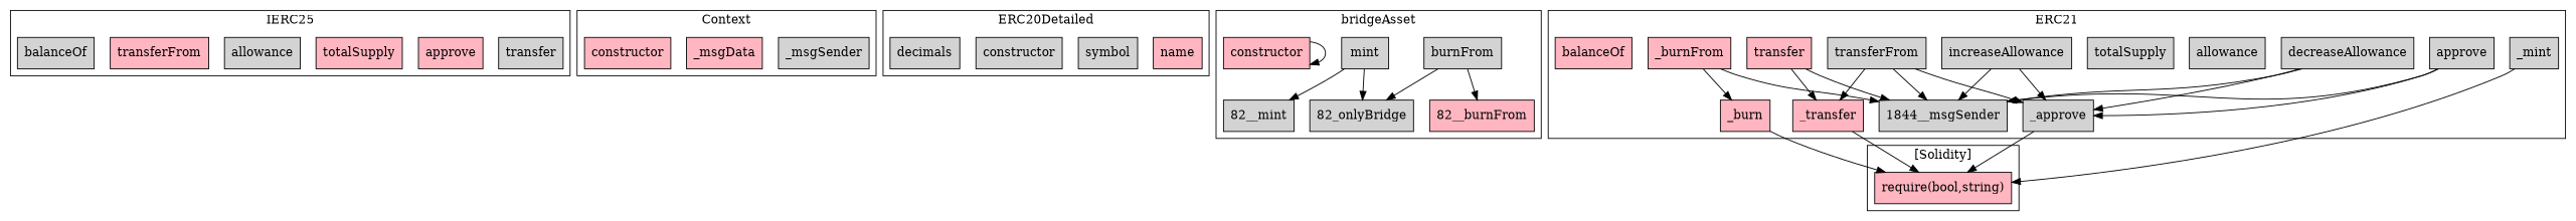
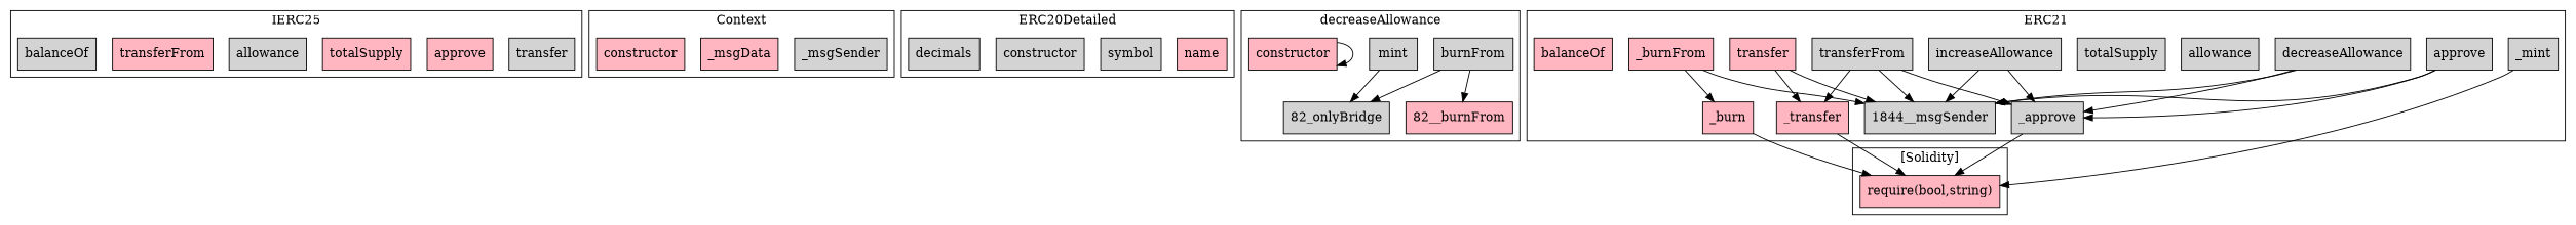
  strict digraph {
    rankdir=TB
    node [fillcolor=lightgrey shape=box style=filled]
    n1 [label=transfer]
    n2 [fillcolor=lightpink label=approve]
    n3 [fillcolor=lightpink label=totalSupply]
    n4 [label=allowance]
    n5 [fillcolor=lightpink label=transferFrom]
    n6 [label=balanceOf]
    n7 [label=_msgSender]
    n8 [fillcolor=lightpink label=_msgData]
    n9 [fillcolor=lightpink label=constructor]
    n10 [fillcolor=lightpink label=name]
    n11 [label=symbol]
    n12 [label=constructor]
    n13 [label=decimals]
    n14 [label=burnFrom]
    "82__burnFrom" [fillcolor=lightpink]
    "82_onlyBridge"
    n17 [label=mint]
-   "82__mint"
    n19 [fillcolor=lightpink label=constructor]
    n20 [label=transferFrom]
    n21 [fillcolor=lightpink label=_transfer]
    n22 [label=_approve]
    "1844__msgSender"
    n24 [label=approve]
    n25 [label=increaseAllowance]
    n26 [label=allowance]
    n27 [label=totalSupply]
    n28 [fillcolor=lightpink label=_burn]
    n29 [label=decreaseAllowance]
    n30 [label=_mint]
    n31 [fillcolor=lightpink label=transfer]
    n32 [fillcolor=lightpink label=_burnFrom]
    n33 [fillcolor=lightpink label=balanceOf]
    "require(bool,string)" [fillcolor=lightpink]
    subgraph cluster_1 {
      label=IERC25
      n1
      n2
      n3
      n4
      n5
      n6
    }
    subgraph cluster_2 {
      label=Context
      n7
      n8
      n9
    }
    subgraph cluster_3 {
      label=ERC20Detailed
      n10
      n11
      n12
      n13
    }
    subgraph cluster_4 {
-     label=bridgeAsset
+     label=decreaseAllowance
      n14
      "82__burnFrom"
      "82_onlyBridge"
      n17
-     "82__mint"
      n19
    }
    subgraph cluster_5 {
      label=ERC21
      n20
      n21
      n22
      "1844__msgSender"
      n24
      n25
      n26
      n27
      n28
      n29
      n30
      n31
      n32
      n33
    }
    subgraph cluster_6 {
      label="[Solidity]"
      "require(bool,string)"
    }
    n14 -> "82__burnFrom"
    n14 -> "82_onlyBridge"
    n17 -> "82_onlyBridge"
-   n17 -> "82__mint"
    n19 -> n19
    n20 -> n21
    n20 -> n22
    n20 -> "1844__msgSender"
    n21 -> "require(bool,string)"
    n22 -> "require(bool,string)"
    n24 -> n22
    n24 -> "1844__msgSender"
    n25 -> n22
    n25 -> "1844__msgSender"
    n28 -> "require(bool,string)"
    n29 -> n22
    n29 -> "1844__msgSender"
    n30 -> "require(bool,string)"
    n31 -> n21
    n31 -> "1844__msgSender"
    n32 -> "1844__msgSender"
    n32 -> n28
  }
